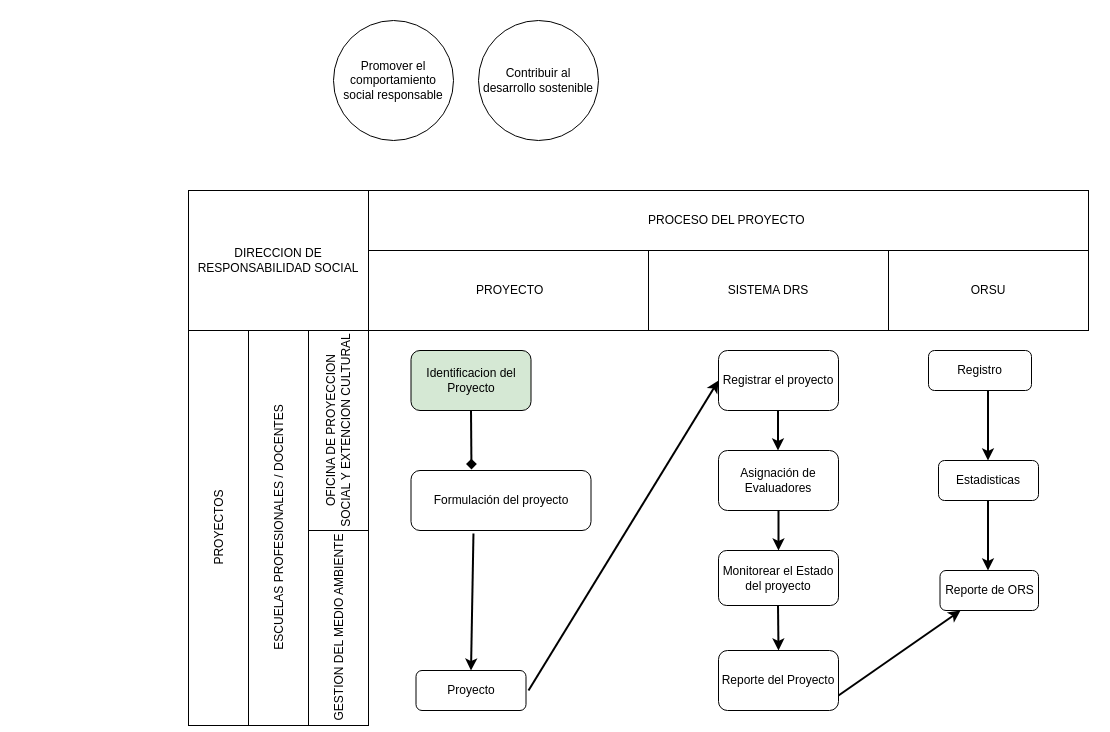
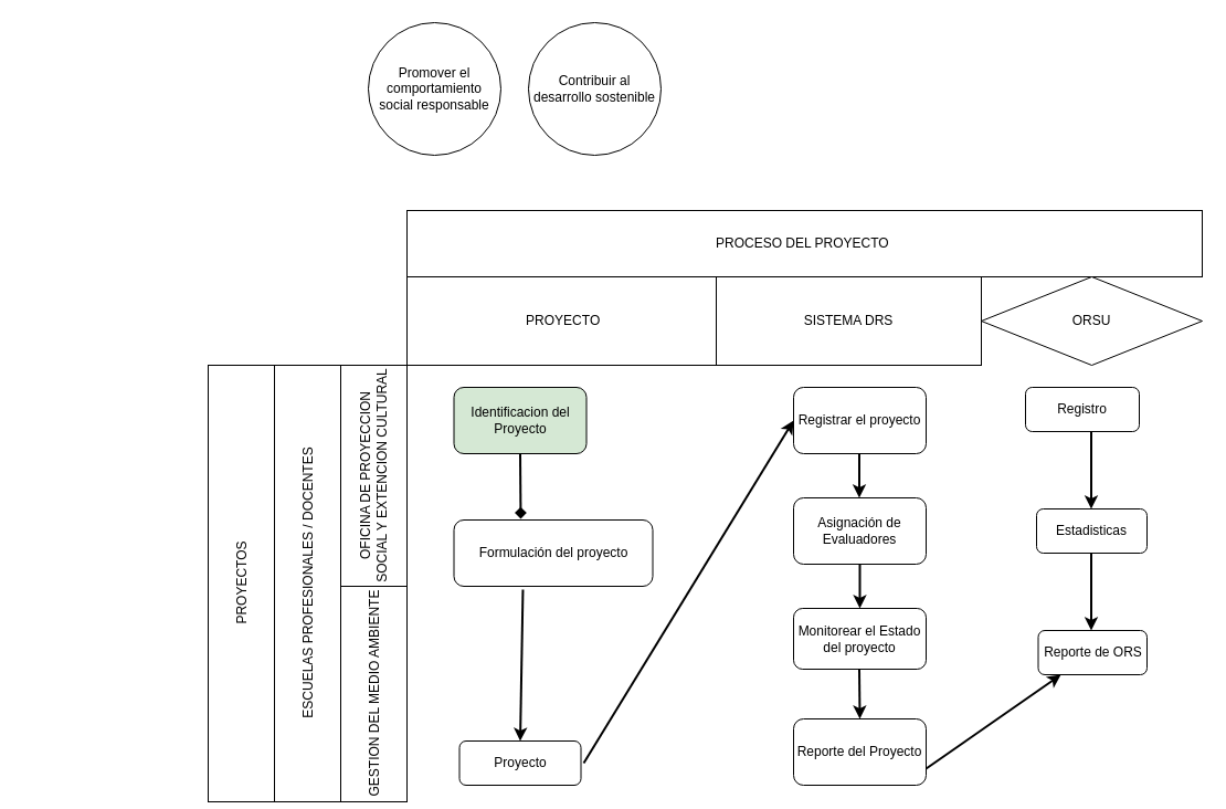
  <mxCell id="0" />
  <mxCell id="1" parent="0" />
  <mxCell id="2" value="&lt;font style=&quot;vertical-align: inherit&quot;&gt;&lt;font style=&quot;vertical-align: inherit&quot;&gt;PROCESO DEL PROYECTO&amp;nbsp;&lt;/font&gt;&lt;/font&gt;" style="whiteSpace=wrap;html=1;" parent="1" vertex="1"><mxGeometry x="368" y="190" width="720" height="60" as="geometry" /></mxCell>
  <mxCell id="3" value="ESCUELAS PROFESIONALES / DOCENTES" style="rounded=0;whiteSpace=wrap;html=1;rotation=-90;" parent="1" vertex="1"><mxGeometry x="80.5" y="497.5" width="395" height="60" as="geometry" /></mxCell>
  <mxCell id="4" value="OFICINA DE PROYECCION SOCIAL Y EXTENCION CULTURAL" style="rounded=0;whiteSpace=wrap;html=1;rotation=-90;" parent="1" vertex="1"><mxGeometry x="238" y="400" width="200" height="60" as="geometry" /></mxCell>
  <mxCell id="5" value="PROYECTOS" style="rounded=0;whiteSpace=wrap;html=1;rotation=-90;" parent="1" vertex="1"><mxGeometry x="20.5" y="497.5" width="395" height="60" as="geometry" /></mxCell>
  <mxCell id="6" value="SISTEMA DRS" style="rounded=0;whiteSpace=wrap;html=1;" vertex="1" parent="1"><mxGeometry x="648" y="250" width="240" height="80" as="geometry" /></mxCell>
  <mxCell id="7" value="Registrar el proyecto" style="rounded=1;whiteSpace=wrap;html=1;" vertex="1" parent="1"><mxGeometry x="718" y="350" width="120" height="60" as="geometry" /></mxCell>
  <mxCell id="8" value="Monitorear el Estado del proyecto" style="rounded=1;whiteSpace=wrap;html=1;" vertex="1" parent="1"><mxGeometry x="718" y="550" width="120" height="55" as="geometry" /></mxCell>
  <mxCell id="9" value="GESTION DEL MEDIO AMBIENTE" style="rounded=0;whiteSpace=wrap;html=1;rotation=-90;" vertex="1" parent="1"><mxGeometry x="240.5" y="597.5" width="195" height="60" as="geometry" /></mxCell>
  <mxCell id="10" value="&amp;nbsp;PROYECTO" style="rounded=0;whiteSpace=wrap;html=1;" vertex="1" parent="1"><mxGeometry x="368" y="250" width="280" height="80" as="geometry" /></mxCell>
- <mxCell id="11" value="DIRECCION DE RESPONSABILIDAD SOCIAL" style="rounded=0;whiteSpace=wrap;html=1;" vertex="1" parent="1"><mxGeometry x="188" y="190" width="180" height="140" as="geometry" /></mxCell>
- <mxCell id="12" value="ORSU" style="rounded=0;whiteSpace=wrap;html=1;" vertex="1" parent="1"><mxGeometry x="888" y="250" width="200" height="80" as="geometry" /></mxCell>
+ <mxCell id="12" value="ORSU" style="rhombus;whiteSpace=wrap;html=1;" vertex="1" parent="1"><mxGeometry x="888" y="250" width="200" height="80" as="geometry" /></mxCell>
  <mxCell id="13" value="Registro" style="rounded=1;whiteSpace=wrap;html=1;" vertex="1" parent="1"><mxGeometry x="928" y="350" width="103" height="40" as="geometry" /></mxCell>
  <mxCell id="14" value="Reporte de ORS" style="rounded=1;whiteSpace=wrap;html=1;" vertex="1" parent="1"><mxGeometry x="939.5" y="570" width="98.5" height="40" as="geometry" /></mxCell>
  <mxCell id="15" value="Estadisticas" style="rounded=1;whiteSpace=wrap;html=1;" vertex="1" parent="1"><mxGeometry x="938" y="460" width="100" height="40" as="geometry" /></mxCell>
  <mxCell id="16" value="" style="endArrow=classic;html=1;strokeWidth=2;" edge="1" parent="1"><mxGeometry width="50" height="50" relative="1" as="geometry"><mxPoint x="987.5" y="390" as="sourcePoint" /><mxPoint x="987.5" y="460" as="targetPoint" /></mxGeometry></mxCell>
  <mxCell id="17" value="" style="endArrow=classic;html=1;strokeWidth=2;" edge="1" parent="1"><mxGeometry width="50" height="50" relative="1" as="geometry"><mxPoint x="987.5" y="500" as="sourcePoint" /><mxPoint x="987.5" y="570" as="targetPoint" /></mxGeometry></mxCell>
  <mxCell id="18" value="Promover el comportamiento social responsable" style="ellipse;whiteSpace=wrap;html=1;aspect=fixed;" vertex="1" parent="1"><mxGeometry x="333" y="20" width="120" height="120" as="geometry" /></mxCell>
  <mxCell id="19" value="Contribuir al desarrollo sostenible" style="ellipse;whiteSpace=wrap;html=1;aspect=fixed;" vertex="1" parent="1"><mxGeometry x="478" y="20" width="120" height="120" as="geometry" /></mxCell>
  <mxCell id="20" value="Formulación del proyecto" style="rounded=1;whiteSpace=wrap;html=1;" vertex="1" parent="1"><mxGeometry x="410.5" y="470" width="180" height="60" as="geometry" /></mxCell>
  <mxCell id="21" value="Proyecto" style="rounded=1;whiteSpace=wrap;html=1;" vertex="1" parent="1"><mxGeometry x="415.5" y="670" width="110" height="40" as="geometry" /></mxCell>
  <mxCell id="22" value="Asignación de Evaluadores" style="rounded=1;whiteSpace=wrap;html=1;" vertex="1" parent="1"><mxGeometry x="718" y="450" width="120" height="60" as="geometry" /></mxCell>
  <mxCell id="23" value="Reporte del Proyecto" style="rounded=1;whiteSpace=wrap;html=1;" vertex="1" parent="1"><mxGeometry x="718" y="650" width="120" height="60" as="geometry" /></mxCell>
  <mxCell id="24" value="" style="endArrow=classic;html=1;strokeColor=#000000;strokeWidth=2;exitX=1;exitY=0.75;exitDx=0;exitDy=0;" edge="1" parent="1" source="23" target="14"><mxGeometry width="50" height="50" relative="1" as="geometry"><mxPoint x="688" y="480" as="sourcePoint" /><mxPoint x="738" y="430" as="targetPoint" /></mxGeometry></mxCell>
  <mxCell id="25" value="" style="endArrow=classic;html=1;strokeColor=#000000;strokeWidth=2;" edge="1" parent="1"><mxGeometry width="50" height="50" relative="1" as="geometry"><mxPoint x="777.5" y="410" as="sourcePoint" /><mxPoint x="777.5" y="450" as="targetPoint" /></mxGeometry></mxCell>
  <mxCell id="26" value="" style="endArrow=classic;html=1;strokeColor=#000000;strokeWidth=2;entryX=0.5;entryY=0;entryDx=0;entryDy=0;" edge="1" parent="1" target="8"><mxGeometry width="50" height="50" relative="1" as="geometry"><mxPoint x="778" y="510" as="sourcePoint" /><mxPoint x="787.5" y="460" as="targetPoint" /></mxGeometry></mxCell>
  <mxCell id="27" value="" style="endArrow=classic;html=1;strokeColor=#000000;strokeWidth=2;entryX=0.5;entryY=0;entryDx=0;entryDy=0;" edge="1" parent="1" target="23"><mxGeometry width="50" height="50" relative="1" as="geometry"><mxPoint x="777.5" y="605" as="sourcePoint" /><mxPoint x="778" y="640" as="targetPoint" /></mxGeometry></mxCell>
  <mxCell id="28" value="" style="endArrow=classic;html=1;strokeColor=#000000;strokeWidth=2;entryX=0;entryY=0.5;entryDx=0;entryDy=0;" edge="1" parent="1" target="7"><mxGeometry width="50" height="50" relative="1" as="geometry"><mxPoint x="528" y="690" as="sourcePoint" /><mxPoint x="708" y="500" as="targetPoint" /></mxGeometry></mxCell>
  <mxCell id="29" value="Identificacion del Proyecto" style="rounded=1;whiteSpace=wrap;html=1;fillColor=#d5e8d4;" vertex="1" parent="1"><mxGeometry x="410.5" y="350" width="120" height="60" as="geometry" /></mxCell>
  <mxCell id="30" value="" style="endArrow=diamond;html=1;strokeColor=#000000;strokeWidth=2;exitX=0.5;exitY=1;exitDx=0;exitDy=0;entryX=0.336;entryY=-0.017;entryDx=0;entryDy=0;entryPerimeter=0;" edge="1" parent="1" source="29" target="20"><mxGeometry width="50" height="50" relative="1" as="geometry"><mxPoint x="658" y="540" as="sourcePoint" /><mxPoint x="708" y="490" as="targetPoint" /></mxGeometry></mxCell>
  <mxCell id="31" value="" style="endArrow=classic;html=1;strokeColor=#000000;strokeWidth=2;exitX=0.347;exitY=1.05;exitDx=0;exitDy=0;exitPerimeter=0;entryX=0.5;entryY=0;entryDx=0;entryDy=0;" edge="1" parent="1" source="20" target="21"><mxGeometry width="50" height="50" relative="1" as="geometry"><mxPoint x="658" y="540" as="sourcePoint" /><mxPoint x="708" y="490" as="targetPoint" /></mxGeometry></mxCell>
